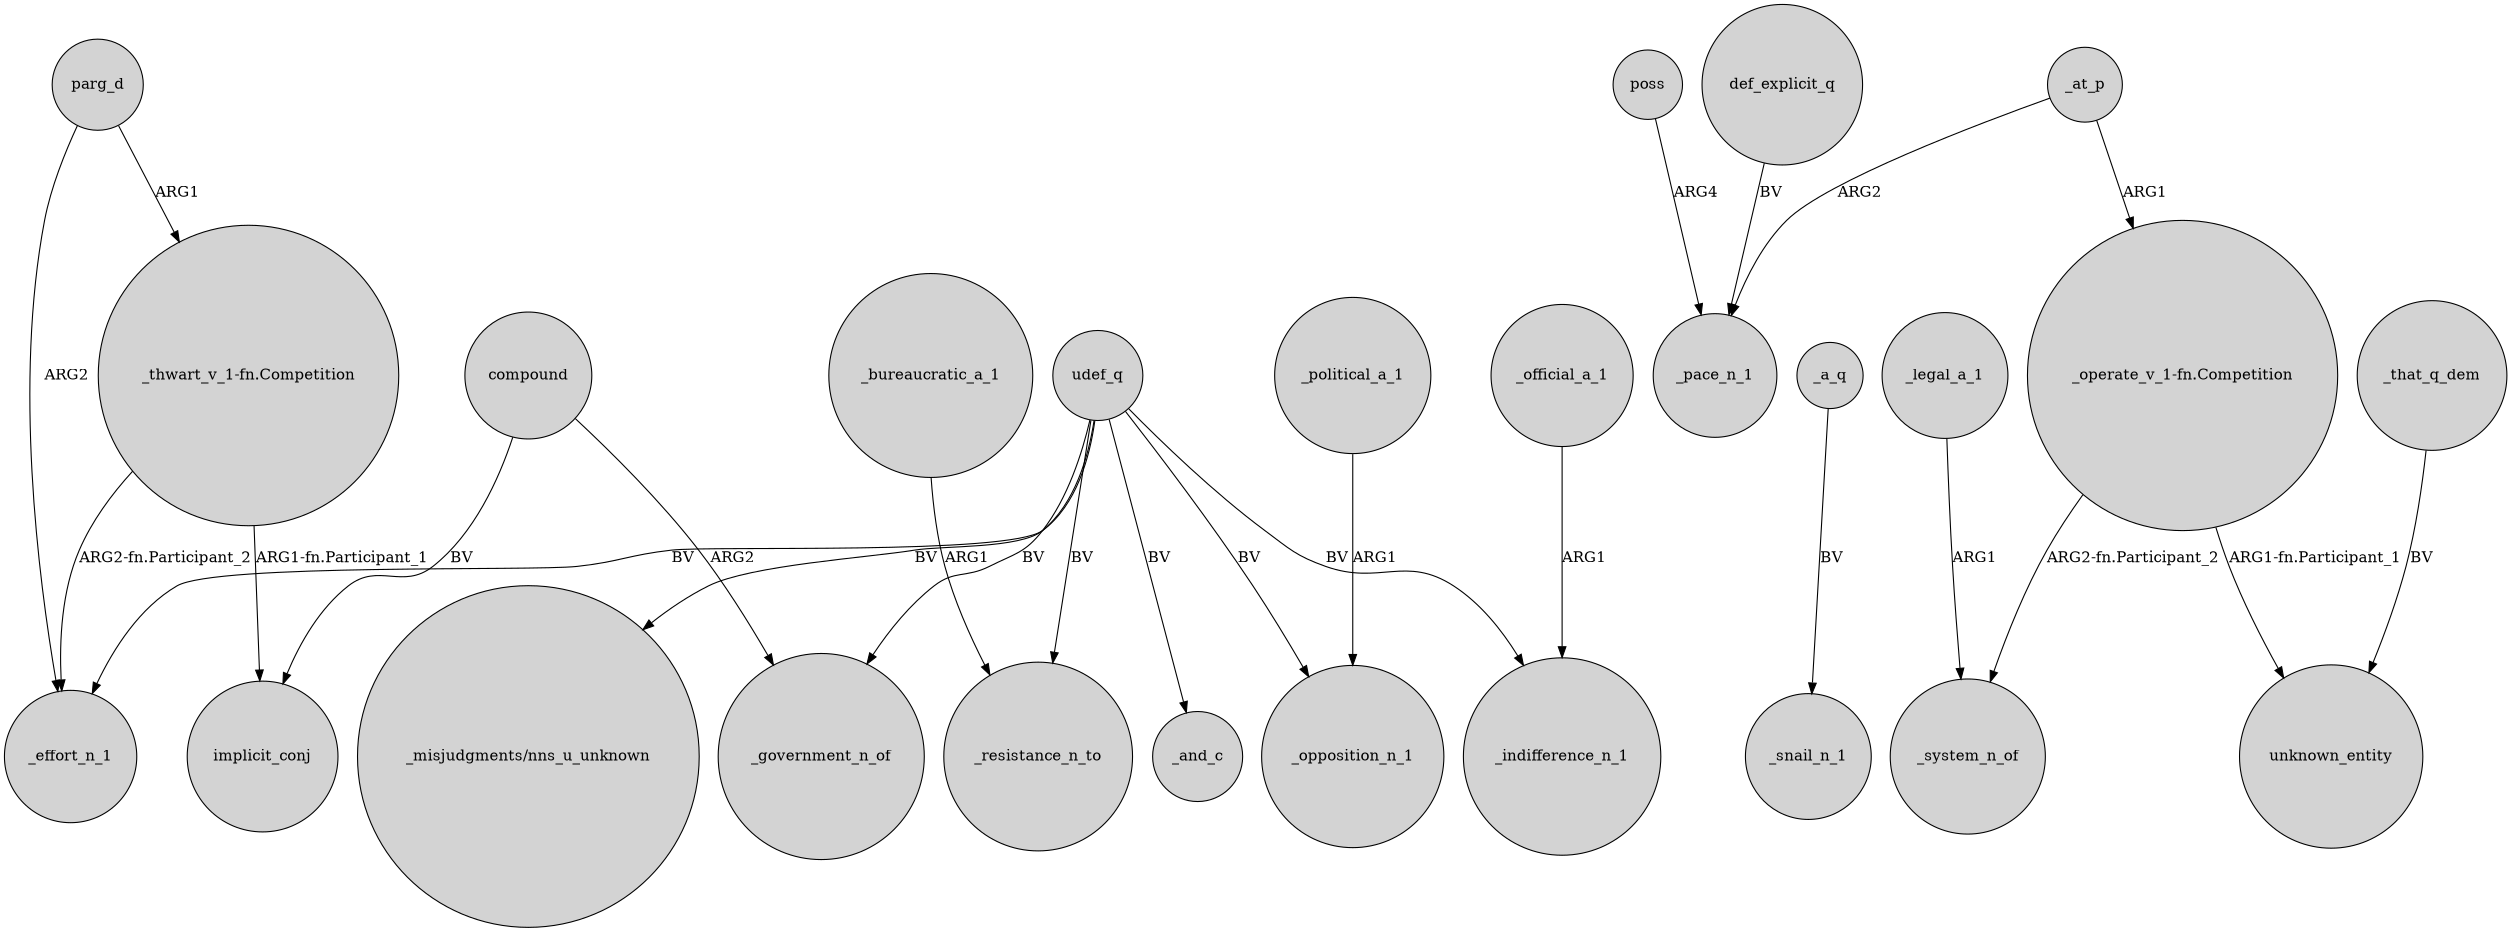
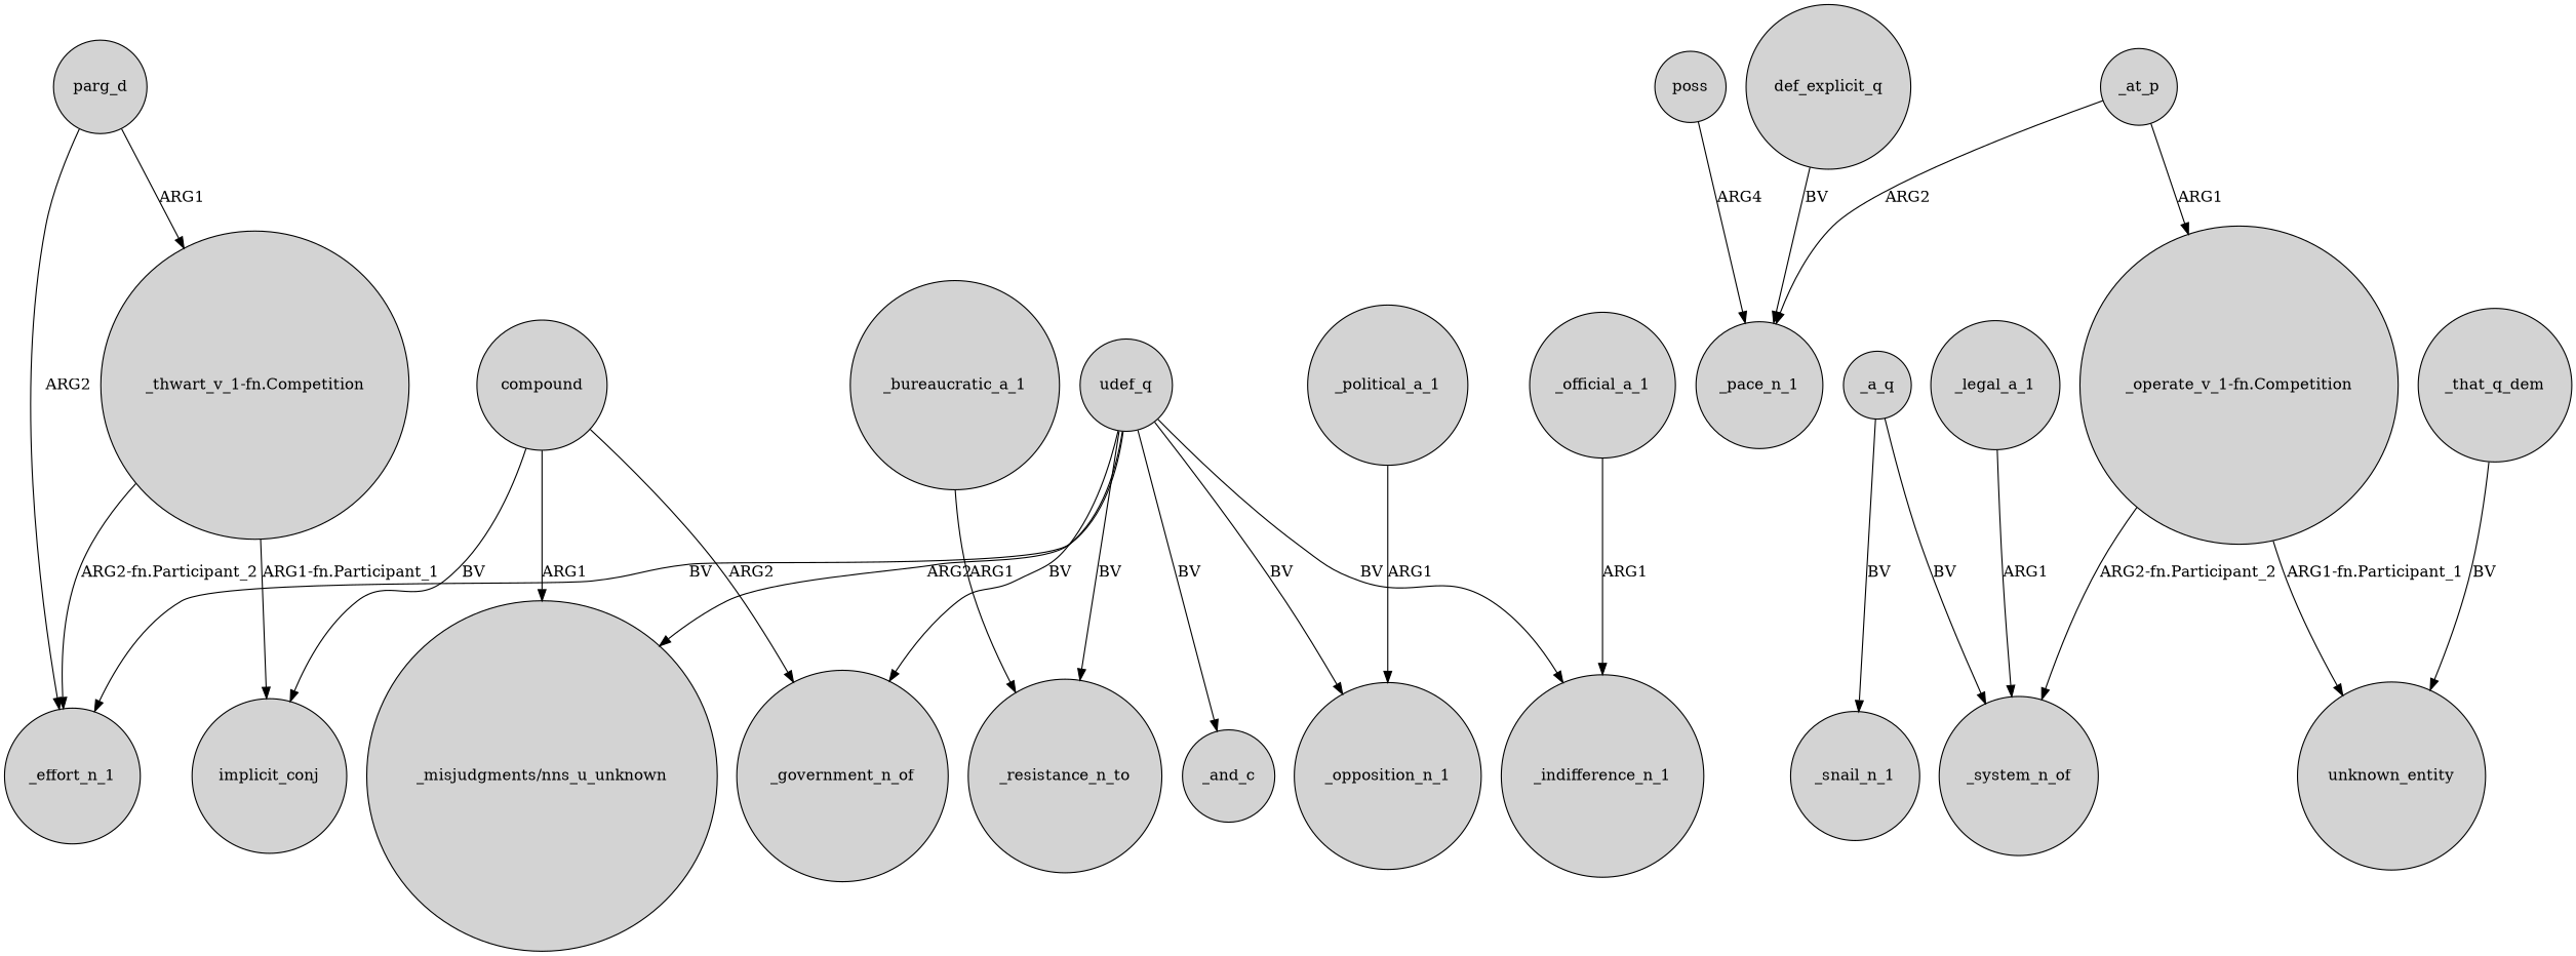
  digraph {
    node [shape=circle style=filled]
    udef_q
    _effort_n_1
    _government_n_of
    "_misjudgments/nns_u_unknown"
    _resistance_n_to
    _opposition_n_1
    _and_c
    _indifference_n_1
    compound
    implicit_conj
    _bureaucratic_a_1
    poss
    _pace_n_1
    parg_d
    "_thwart_v_1-fn.Competition"
    _legal_a_1
    _system_n_of
    _official_a_1
    "_operate_v_1-fn.Competition"
    n20 [label=unknown_entity]
    def_explicit_q
    _at_p
    _political_a_1
    _that_q_dem
    _a_q
    _snail_n_1
    udef_q -> _effort_n_1 [label=BV]
    udef_q -> _government_n_of [label=BV]
-   udef_q -> "_misjudgments/nns_u_unknown" [label=BV]
+   udef_q -> "_misjudgments/nns_u_unknown" [label=ARG2]
    udef_q -> _resistance_n_to [label=BV]
    udef_q -> _opposition_n_1 [label=BV]
    udef_q -> _and_c [label=BV]
    udef_q -> _indifference_n_1 [label=BV]
    compound -> _government_n_of [label=ARG2]
+   compound -> "_misjudgments/nns_u_unknown" [label=ARG1]
    compound -> implicit_conj [label=BV]
    _bureaucratic_a_1 -> _resistance_n_to [label=ARG1]
    poss -> _pace_n_1 [label=ARG4]
    parg_d -> _effort_n_1 [label=ARG2]
    parg_d -> "_thwart_v_1-fn.Competition" [label=ARG1]
    "_thwart_v_1-fn.Competition" -> _effort_n_1 [label="ARG2-fn.Participant_2"]
    "_thwart_v_1-fn.Competition" -> implicit_conj [label="ARG1-fn.Participant_1"]
    _legal_a_1 -> _system_n_of [label=ARG1]
    _official_a_1 -> _indifference_n_1 [label=ARG1]
    "_operate_v_1-fn.Competition" -> _system_n_of [label="ARG2-fn.Participant_2"]
    "_operate_v_1-fn.Competition" -> n20 [label="ARG1-fn.Participant_1"]
    def_explicit_q -> _pace_n_1 [label=BV]
    _at_p -> _pace_n_1 [label=ARG2]
    _at_p -> "_operate_v_1-fn.Competition" [label=ARG1]
    _political_a_1 -> _opposition_n_1 [label=ARG1]
    _that_q_dem -> n20 [label=BV]
+   _a_q -> _system_n_of [label=BV]
    _a_q -> _snail_n_1 [label=BV]
  }
